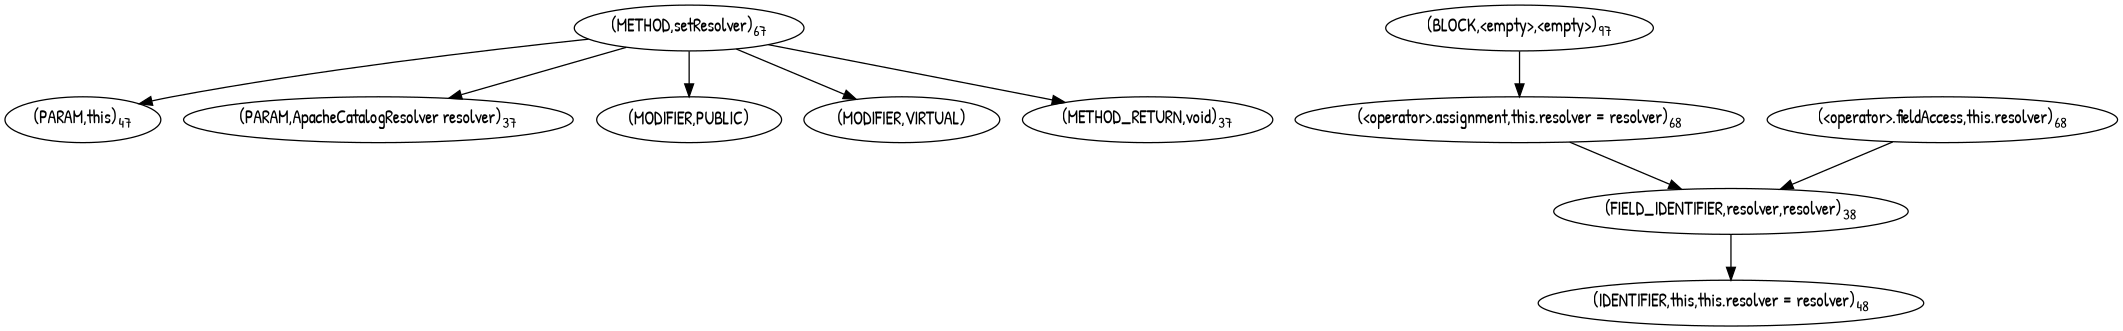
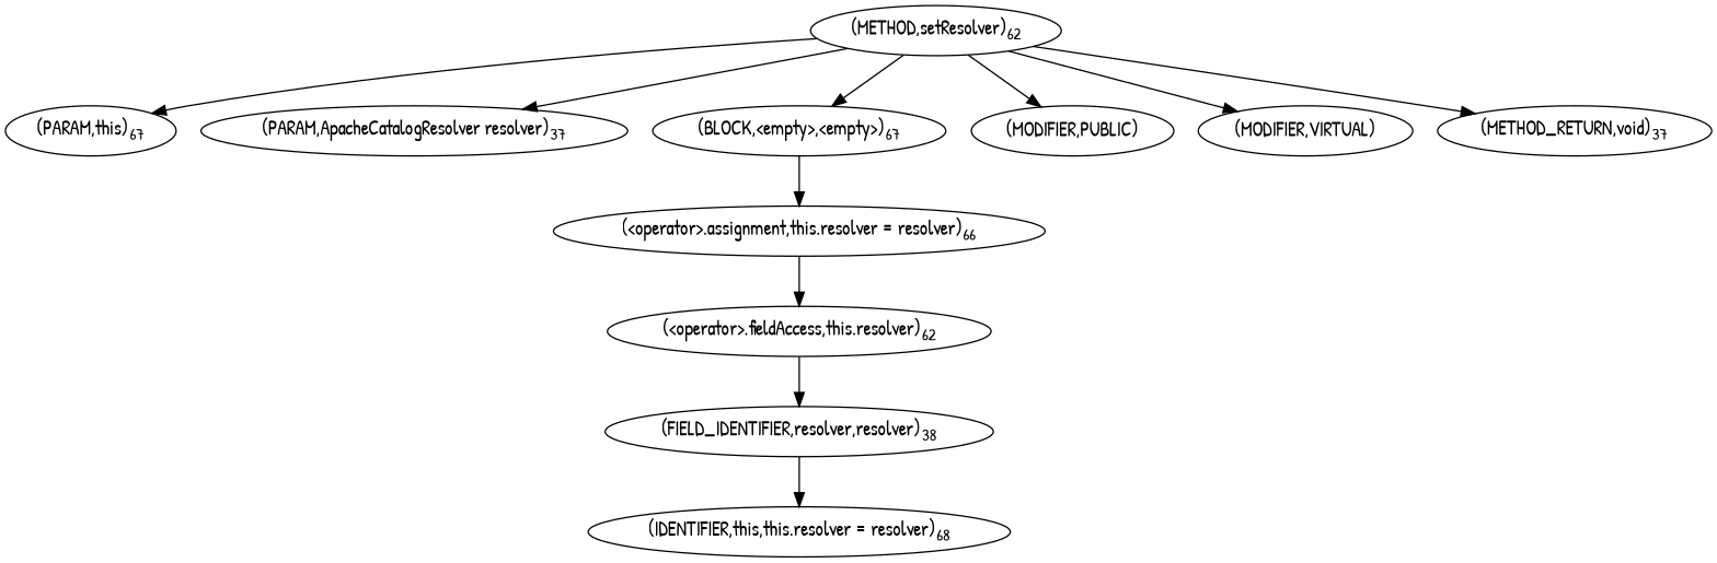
  digraph {
    fontname="Patrick Hand"
    node [fontname="Patrick Hand"]
    edge [fontname="Patrick Hand"]
-   n1 [label=<(METHOD,setResolver)<SUB>67</SUB>>]
-   n2 [label=<(PARAM,this)<SUB>47</SUB>>]
+   n1 [label=<(METHOD,setResolver)<SUB>62</SUB>>]
+   n2 [label=<(PARAM,this)<SUB>67</SUB>>]
    n3 [label=<(PARAM,ApacheCatalogResolver resolver)<SUB>37</SUB>>]
-   n4 [label=<(BLOCK,&lt;empty&gt;,&lt;empty&gt;)<SUB>97</SUB>>]
+   n4 [label=<(BLOCK,&lt;empty&gt;,&lt;empty&gt;)<SUB>67</SUB>>]
    n5 [label=<(MODIFIER,PUBLIC)>]
    n6 [label=<(MODIFIER,VIRTUAL)>]
    n7 [label=<(METHOD_RETURN,void)<SUB>37</SUB>>]
-   n8 [label=<(&lt;operator&gt;.assignment,this.resolver = resolver)<SUB>68</SUB>>]
-   n9 [label=<(&lt;operator&gt;.fieldAccess,this.resolver)<SUB>68</SUB>>]
+   n8 [label=<(&lt;operator&gt;.assignment,this.resolver = resolver)<SUB>66</SUB>>]
+   n9 [label=<(&lt;operator&gt;.fieldAccess,this.resolver)<SUB>62</SUB>>]
    n10 [label=<(FIELD_IDENTIFIER,resolver,resolver)<SUB>38</SUB>>]
-   n11 [label=<(IDENTIFIER,this,this.resolver = resolver)<SUB>48</SUB>>]
+   n11 [label=<(IDENTIFIER,this,this.resolver = resolver)<SUB>68</SUB>>]
    n1 -> n2
    n1 -> n3
+   n1 -> n4
    n1 -> n5
    n1 -> n6
    n1 -> n7
    n4 -> n8
-   n8 -> n10
+   n8 -> n9
    n9 -> n10
    n10 -> n11
  }
